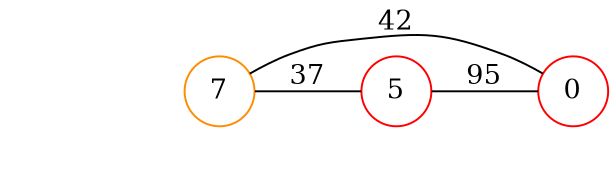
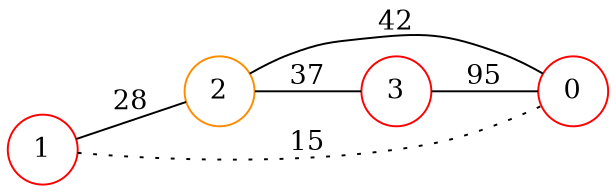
  graph {
    rankdir=LR
    node [color=red shape=circle]
    edge [style=solid]
-   2 [color=darkorange label=7]
+   2 [color=darkorange]
+   1
    n3 [label=0]
-   3 [label=5]
+   3
    2 -- n3 [label=42]
    2 -- 3 [label=37]
+   1 -- 2 [label=28]
+   1 -- n3 [label=15 style=dotted]
    3 -- n3 [label=95]
  }
